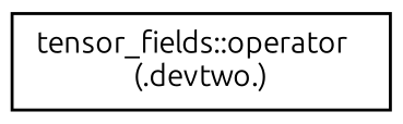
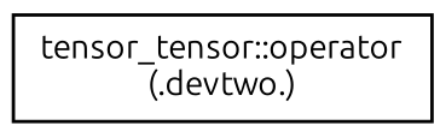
  digraph {
    rankdir=LR
    fontname=Ubuntu
-   n1 [color=black fillcolor=white fontname=Ubuntu fontsize=10 height=0.2 label="tensor_fields::operator\l(.devtwo.)" shape=record style=filled width=0.4]
+   n1 [color=black fillcolor=white fontname=Ubuntu fontsize=10 height=0.2 label="tensor_tensor::operator\l(.devtwo.)" shape=record style=filled width=0.4]
  }
